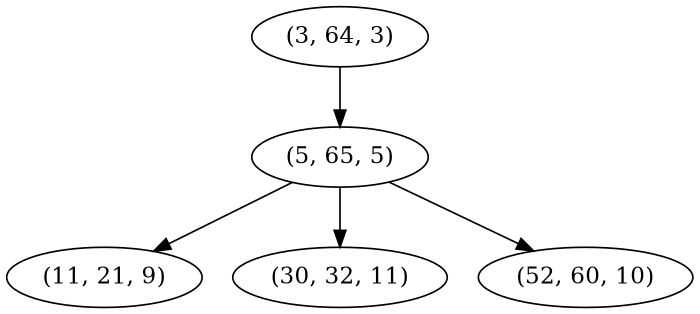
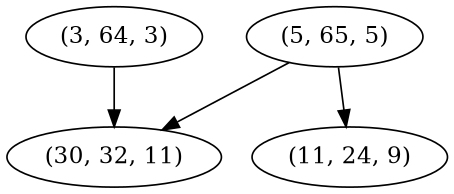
  digraph {
    n1 [label="(3, 64, 3)"]
    "(5, 65, 5)"
-   "(11, 21, 9)"
+   "(11, 21, 9)" [label="(11, 24, 9)"]
    n4 [label="(30, 32, 11)"]
-   "(52, 60, 10)"
-   n1 -> "(5, 65, 5)"
+   n1 -> n4
    "(5, 65, 5)" -> "(11, 21, 9)"
    "(5, 65, 5)" -> n4
-   "(5, 65, 5)" -> "(52, 60, 10)"
  }
